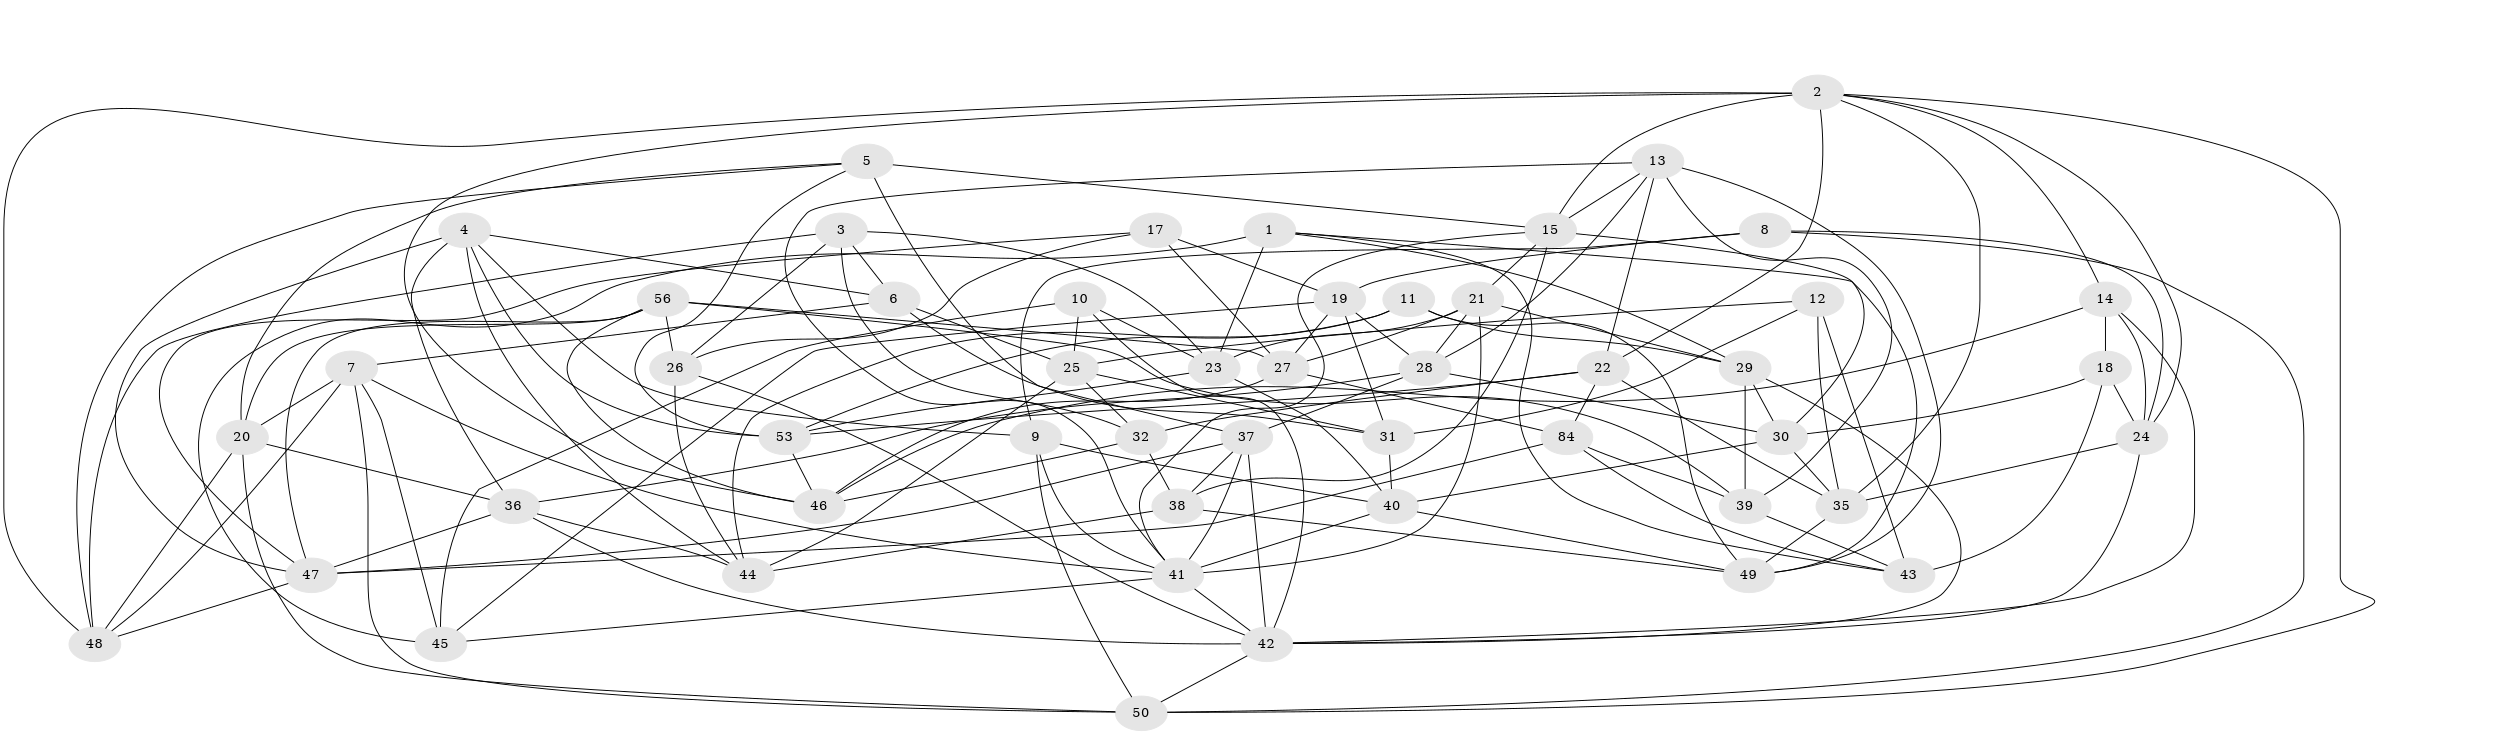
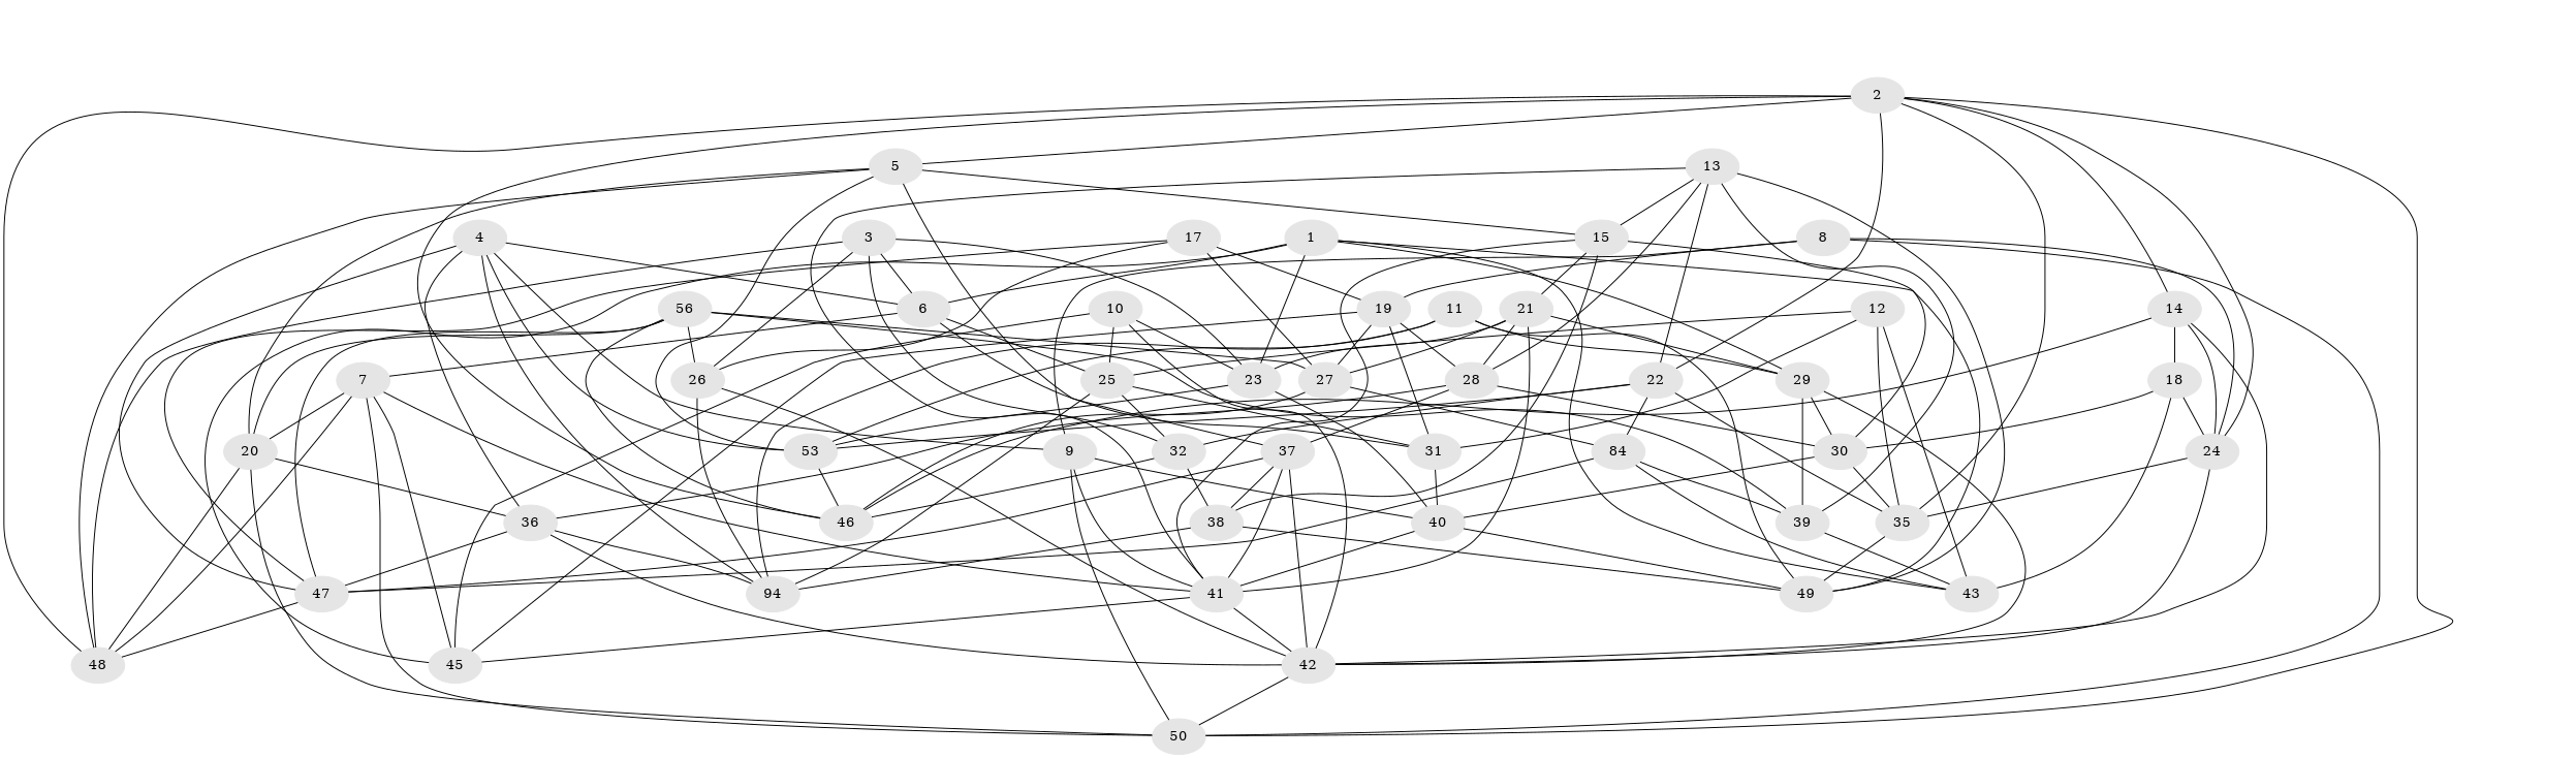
  graph {
    node [color=gray90 style=filled]
    edge [weight=1.0]
    1
    6
    23
    29
    43
    45
    49
    7
    25
    31
    n11 [label=53]
    40
    42
    39
    30
    2
    5
    14
    22
    24
    35
    46
    48
    50
    15
    20
    37
    18
    32
    n30 [label=84]
    3
    26
-   44
+   44 [label=94]
    38
    4
    9
    36
    47
    41
    21
    8
    19
    28
    27
    10
    11
    12
    13
    n49 [label=56]
    17
+   1 -- 6
    1 -- 23
    1 -- 29
    1 -- 43
    1 -- 45
    1 -- 49
    6 -- 7
    6 -- 25
    6 -- 31
    23 -- n11
    23 -- 40
    29 -- 42
    29 -- 39
    29 -- 30
    7 -- 45
    7 -- 48
    7 -- 50
    7 -- 20
    7 -- 41
    25 -- 31
    25 -- 32
    25 -- 44
    31 -- 40
    n11 -- 46
    40 -- 49
    40 -- 41
    42 -- 50
    39 -- 43
    30 -- 40
    30 -- 35
-   2 -- 15
+   2 -- 5
    2 -- 14
    2 -- 22
    2 -- 24
    2 -- 35
    2 -- 46
    2 -- 48
    2 -- 50
    5 -- n11
    5 -- 48
    5 -- 15
    5 -- 20
    5 -- 37
    14 -- 42
    14 -- 24
    14 -- 46
    14 -- 18
    22 -- n11
    22 -- 35
    22 -- 32
    22 -- n30
    24 -- 42
    24 -- 35
    35 -- 49
    15 -- 30
    15 -- 38
    15 -- 41
    15 -- 21
    20 -- 48
    20 -- 50
    20 -- 36
    37 -- 42
    37 -- 38
    37 -- 47
    37 -- 41
    18 -- 43 [weight=2.0]
    18 -- 30
    18 -- 24
    32 -- 46
    32 -- 38 [weight=2.0]
    n30 -- 43
    n30 -- 39 [weight=2.0]
    n30 -- 47
    3 -- 6
    3 -- 23
    3 -- 48
    3 -- 32
    3 -- 26 [weight=2.0]
    26 -- 42
    26 -- 44
    38 -- 49
    38 -- 44
    4 -- 6
    4 -- n11
    4 -- 44
    4 -- 9
    4 -- 36
    4 -- 47
    9 -- 40 [weight=2.0]
    9 -- 50
    9 -- 41
    36 -- 42
    36 -- 44
    36 -- 47
    47 -- 48
    41 -- 45
    41 -- 42 [weight=2.0]
    21 -- 23
    21 -- 29
    21 -- 41
    21 -- 28
    21 -- 27
    8 -- 24
    8 -- 50
    8 -- 9
    8 -- 19
    19 -- 45
    19 -- 31
    19 -- 28
    19 -- 27
    28 -- 30
    28 -- 37
    28 -- 36
    27 -- 46
    27 -- n30
    10 -- 23
    10 -- 45
    10 -- 25
    10 -- 42
    11 -- 29
    11 -- 49
    11 -- n11
    11 -- 44
    12 -- 43
    12 -- 25
    12 -- 31
    12 -- 35
    13 -- 49
    13 -- 39
    13 -- 22
    13 -- 15
    13 -- 41
    13 -- 28
    n49 -- 39
    n49 -- 46
    n49 -- 20
    n49 -- 26
    n49 -- 47
    n49 -- 27
    17 -- 26
    17 -- 47
    17 -- 19
    17 -- 27
  }
